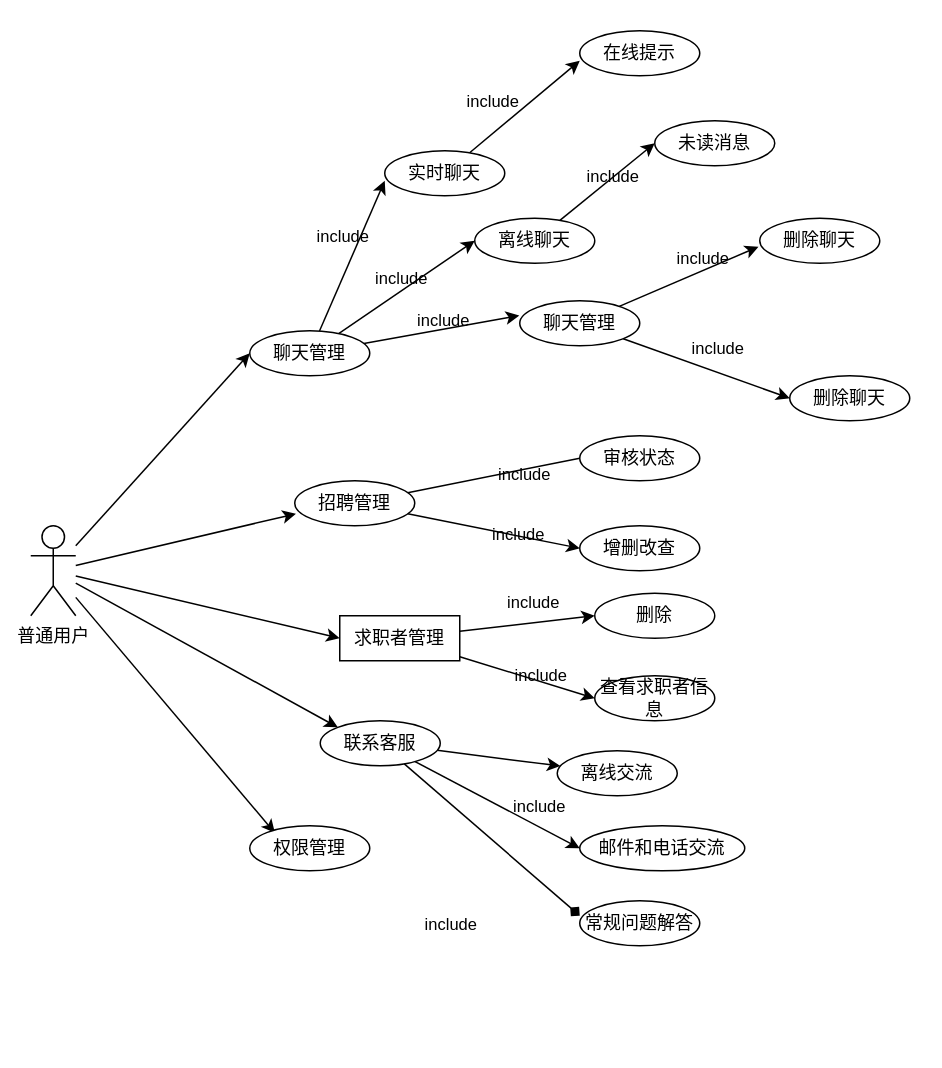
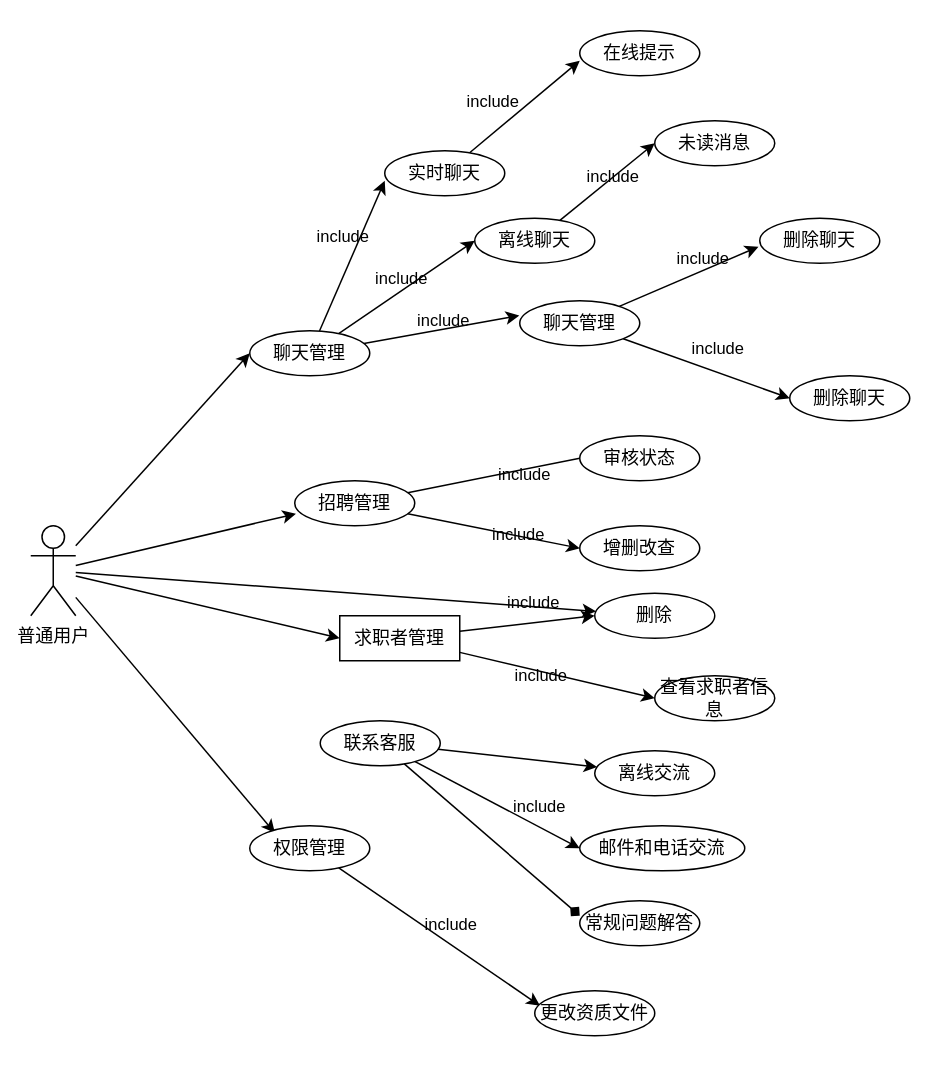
  <mxCell id="0" />
  <mxCell id="1" parent="0" />
  <mxCell id="2" style="edgeStyle=none;html=1;entryX=0;entryY=0.5;entryDx=0;entryDy=0;labelBackgroundColor=none;" parent="1" source="7" target="11" edge="1"><mxGeometry relative="1" as="geometry" /></mxCell>
  <mxCell id="3" style="edgeStyle=none;html=1;entryX=0.01;entryY=0.733;entryDx=0;entryDy=0;labelBackgroundColor=none;entryPerimeter=0;" parent="1" source="7" target="50" edge="1"><mxGeometry relative="1" as="geometry"><mxPoint x="226" y="350" as="targetPoint" /></mxGeometry></mxCell>
  <mxCell id="4" style="edgeStyle=none;html=1;entryX=0;entryY=0.5;entryDx=0;entryDy=0;labelBackgroundColor=none;" parent="1" source="7" target="14" edge="1"><mxGeometry relative="1" as="geometry" /></mxCell>
- <mxCell id="5" style="edgeStyle=none;html=1;entryX=0;entryY=0;entryDx=0;entryDy=0;" parent="1" source="7" target="18" edge="1"><mxGeometry relative="1" as="geometry" /></mxCell>
+ <mxCell id="5" style="edgeStyle=none;html=1;" parent="1" source="7" target="37" edge="1"><mxGeometry relative="1" as="geometry" /></mxCell>
  <mxCell id="6" style="edgeStyle=none;html=1;entryX=0.21;entryY=0.16;entryDx=0;entryDy=0;entryPerimeter=0;" parent="1" source="7" target="20" edge="1"><mxGeometry relative="1" as="geometry" /></mxCell>
  <mxCell id="7" value="普通用户" style="shape=umlActor;verticalLabelPosition=bottom;verticalAlign=top;html=1;outlineConnect=0;labelBackgroundColor=none;" parent="1" vertex="1"><mxGeometry x="20" y="350" width="30" height="60" as="geometry" /></mxCell>
  <mxCell id="8" style="edgeStyle=none;html=1;entryX=0;entryY=0.667;entryDx=0;entryDy=0;entryPerimeter=0;labelBackgroundColor=none;" parent="1" source="11" target="22" edge="1"><mxGeometry relative="1" as="geometry" /></mxCell>
  <mxCell id="9" style="edgeStyle=none;html=1;entryX=0;entryY=0.5;entryDx=0;entryDy=0;labelBackgroundColor=none;" parent="1" source="11" target="24" edge="1"><mxGeometry relative="1" as="geometry" /></mxCell>
  <mxCell id="10" style="edgeStyle=none;html=1;entryX=-0.004;entryY=0.329;entryDx=0;entryDy=0;entryPerimeter=0;labelBackgroundColor=none;" parent="1" source="11" target="27" edge="1"><mxGeometry relative="1" as="geometry" /></mxCell>
  <mxCell id="11" value="聊天管理" style="ellipse;whiteSpace=wrap;html=1;labelBackgroundColor=none;" parent="1" vertex="1"><mxGeometry x="166" y="220" width="80" height="30" as="geometry" /></mxCell>
  <mxCell id="12" style="edgeStyle=none;html=1;entryX=0;entryY=0.5;entryDx=0;entryDy=0;labelBackgroundColor=none;" parent="1" source="14" target="37" edge="1"><mxGeometry relative="1" as="geometry" /></mxCell>
  <mxCell id="13" style="edgeStyle=none;html=1;entryX=0;entryY=0.5;entryDx=0;entryDy=0;labelBackgroundColor=none;" parent="1" source="14" target="38" edge="1"><mxGeometry relative="1" as="geometry" /></mxCell>
  <mxCell id="14" value="求职者管理" style="whiteSpace=wrap;html=1;labelBackgroundColor=none;rounded=0;" parent="1" vertex="1"><mxGeometry x="226" y="410" width="80" height="30" as="geometry" /></mxCell>
  <mxCell id="15" style="edgeStyle=none;html=1;" parent="1" source="18" target="41" edge="1"><mxGeometry relative="1" as="geometry" /></mxCell>
  <mxCell id="16" style="edgeStyle=none;html=1;entryX=0;entryY=0.5;entryDx=0;entryDy=0;" parent="1" source="18" target="42" edge="1"><mxGeometry relative="1" as="geometry" /></mxCell>
  <mxCell id="17" style="edgeStyle=none;html=1;entryX=0;entryY=0.333;entryDx=0;entryDy=0;entryPerimeter=0;endArrow=diamond;" parent="1" source="18" target="43" edge="1"><mxGeometry relative="1" as="geometry" /></mxCell>
  <mxCell id="18" value="联系客服" style="ellipse;whiteSpace=wrap;html=1;labelBackgroundColor=none;" parent="1" vertex="1"><mxGeometry x="213" y="480" width="80" height="30" as="geometry" /></mxCell>
+ <mxCell id="19" style="edgeStyle=none;html=1;entryX=0.044;entryY=0.332;entryDx=0;entryDy=0;entryPerimeter=0;" parent="1" source="20" target="44" edge="1"><mxGeometry relative="1" as="geometry" /></mxCell>
  <mxCell id="20" value="权限管理" style="ellipse;whiteSpace=wrap;html=1;labelBackgroundColor=none;" parent="1" vertex="1"><mxGeometry x="166" y="550" width="80" height="30" as="geometry" /></mxCell>
  <mxCell id="21" style="edgeStyle=none;html=1;entryX=0;entryY=0.667;entryDx=0;entryDy=0;entryPerimeter=0;labelBackgroundColor=none;" parent="1" source="22" target="32" edge="1"><mxGeometry relative="1" as="geometry" /></mxCell>
  <mxCell id="22" value="实时聊天" style="ellipse;whiteSpace=wrap;html=1;labelBackgroundColor=none;" parent="1" vertex="1"><mxGeometry x="256" y="100" width="80" height="30" as="geometry" /></mxCell>
  <mxCell id="23" style="edgeStyle=none;html=1;entryX=0;entryY=0.5;entryDx=0;entryDy=0;labelBackgroundColor=none;" parent="1" source="24" target="31" edge="1"><mxGeometry relative="1" as="geometry" /></mxCell>
  <mxCell id="24" value="离线聊天" style="ellipse;whiteSpace=wrap;html=1;labelBackgroundColor=none;" parent="1" vertex="1"><mxGeometry x="316" y="145" width="80" height="30" as="geometry" /></mxCell>
  <mxCell id="25" style="edgeStyle=none;html=1;entryX=-0.011;entryY=0.633;entryDx=0;entryDy=0;entryPerimeter=0;labelBackgroundColor=none;" parent="1" source="27" target="35" edge="1"><mxGeometry relative="1" as="geometry" /></mxCell>
  <mxCell id="26" style="edgeStyle=none;html=1;entryX=0;entryY=0.5;entryDx=0;entryDy=0;labelBackgroundColor=none;" parent="1" source="27" target="39" edge="1"><mxGeometry relative="1" as="geometry" /></mxCell>
  <mxCell id="27" value="聊天管理" style="ellipse;whiteSpace=wrap;html=1;labelBackgroundColor=none;" parent="1" vertex="1"><mxGeometry x="346" y="200" width="80" height="30" as="geometry" /></mxCell>
  <mxCell id="28" value="include" style="edgeLabel;resizable=0;html=1;align=center;verticalAlign=middle;labelBackgroundColor=none;" parent="1" connectable="0" vertex="1"><mxGeometry x="226" y="159.999" as="geometry"><mxPoint x="1" y="-3" as="offset" /></mxGeometry></mxCell>
  <mxCell id="29" value="include" style="edgeLabel;resizable=0;html=1;align=center;verticalAlign=middle;labelBackgroundColor=none;" parent="1" connectable="0" vertex="1"><mxGeometry x="266" y="184.999" as="geometry" /></mxCell>
  <mxCell id="30" value="include" style="edgeLabel;resizable=0;html=1;align=center;verticalAlign=middle;labelBackgroundColor=none;" parent="1" connectable="0" vertex="1"><mxGeometry x="296" y="214.999" as="geometry"><mxPoint x="-2" y="-2" as="offset" /></mxGeometry></mxCell>
  <mxCell id="31" value="未读消息" style="ellipse;whiteSpace=wrap;html=1;labelBackgroundColor=none;" parent="1" vertex="1"><mxGeometry x="436" y="80" width="80" height="30" as="geometry" /></mxCell>
  <mxCell id="32" value="在线提示" style="ellipse;whiteSpace=wrap;html=1;labelBackgroundColor=none;" parent="1" vertex="1"><mxGeometry x="386" y="20" width="80" height="30" as="geometry" /></mxCell>
  <mxCell id="33" value="include" style="edgeLabel;resizable=0;html=1;align=center;verticalAlign=middle;labelBackgroundColor=none;" parent="1" connectable="0" vertex="1"><mxGeometry x="326" y="69.999" as="geometry"><mxPoint x="1" y="-3" as="offset" /></mxGeometry></mxCell>
  <mxCell id="34" value="include" style="edgeLabel;resizable=0;html=1;align=center;verticalAlign=middle;labelBackgroundColor=none;" parent="1" connectable="0" vertex="1"><mxGeometry x="406" y="119.999" as="geometry"><mxPoint x="1" y="-3" as="offset" /></mxGeometry></mxCell>
  <mxCell id="35" value="删除聊天" style="ellipse;whiteSpace=wrap;html=1;labelBackgroundColor=none;" parent="1" vertex="1"><mxGeometry x="506" y="145" width="80" height="30" as="geometry" /></mxCell>
  <mxCell id="36" value="include" style="edgeLabel;resizable=0;html=1;align=center;verticalAlign=middle;labelBackgroundColor=none;" parent="1" connectable="0" vertex="1"><mxGeometry x="466" y="174.999" as="geometry"><mxPoint x="1" y="-3" as="offset" /></mxGeometry></mxCell>
  <mxCell id="37" value="删除" style="ellipse;whiteSpace=wrap;html=1;labelBackgroundColor=none;" parent="1" vertex="1"><mxGeometry x="396" y="395" width="80" height="30" as="geometry" /></mxCell>
- <mxCell id="38" value="查看求职者信息" style="ellipse;whiteSpace=wrap;html=1;labelBackgroundColor=none;" parent="1" vertex="1"><mxGeometry x="396" y="450" width="80" height="30" as="geometry" /></mxCell>
+ <mxCell id="38" value="查看求职者信息" style="ellipse;whiteSpace=wrap;html=1;labelBackgroundColor=none;" parent="1" vertex="1"><mxGeometry x="436" y="450" width="80" height="30" as="geometry" /></mxCell>
  <mxCell id="39" value="删除聊天" style="ellipse;whiteSpace=wrap;html=1;labelBackgroundColor=none;" parent="1" vertex="1"><mxGeometry x="526" y="250" width="80" height="30" as="geometry" /></mxCell>
  <mxCell id="40" value="include" style="edgeLabel;resizable=0;html=1;align=center;verticalAlign=middle;labelBackgroundColor=none;" parent="1" connectable="0" vertex="1"><mxGeometry x="476" y="234.999" as="geometry"><mxPoint x="1" y="-3" as="offset" /></mxGeometry></mxCell>
- <mxCell id="41" value="离线交流" style="ellipse;whiteSpace=wrap;html=1;labelBackgroundColor=none;" parent="1" vertex="1"><mxGeometry x="371" y="500" width="80" height="30" as="geometry" /></mxCell>
+ <mxCell id="41" value="离线交流" style="ellipse;whiteSpace=wrap;html=1;labelBackgroundColor=none;" parent="1" vertex="1"><mxGeometry x="396" y="500" width="80" height="30" as="geometry" /></mxCell>
  <mxCell id="42" value="邮件和电话交流" style="ellipse;whiteSpace=wrap;html=1;labelBackgroundColor=none;" parent="1" vertex="1"><mxGeometry x="386" y="550" width="110" height="30" as="geometry" /></mxCell>
  <mxCell id="43" value="常规问题解答" style="ellipse;whiteSpace=wrap;html=1;labelBackgroundColor=none;" parent="1" vertex="1"><mxGeometry x="386" y="600" width="80" height="30" as="geometry" /></mxCell>
+ <mxCell id="44" value="更改资质文件" style="ellipse;whiteSpace=wrap;html=1;labelBackgroundColor=none;" parent="1" vertex="1"><mxGeometry x="356" y="660" width="80" height="30" as="geometry" /></mxCell>
  <mxCell id="45" value="include" style="edgeLabel;resizable=0;html=1;align=center;verticalAlign=middle;labelBackgroundColor=none;" parent="1" connectable="0" vertex="1"><mxGeometry x="359.004" y="449.996" as="geometry" /></mxCell>
  <mxCell id="46" value="include" style="edgeLabel;resizable=0;html=1;align=center;verticalAlign=middle;labelBackgroundColor=none;" parent="1" connectable="0" vertex="1"><mxGeometry x="416.004" y="424.996" as="geometry"><mxPoint x="-58" y="112" as="offset" /></mxGeometry></mxCell>
  <mxCell id="47" value="include" style="edgeLabel;resizable=0;html=1;align=center;verticalAlign=middle;labelBackgroundColor=none;" parent="1" connectable="0" vertex="1"><mxGeometry x="456.004" y="429.996" as="geometry"><mxPoint x="-157" y="186" as="offset" /></mxGeometry></mxCell>
  <mxCell id="48" style="edgeStyle=none;html=1;entryX=0;entryY=0.5;entryDx=0;entryDy=0;endArrow=none;" parent="1" source="50" target="51" edge="1"><mxGeometry relative="1" as="geometry" /></mxCell>
  <mxCell id="49" style="edgeStyle=none;html=1;entryX=0;entryY=0.5;entryDx=0;entryDy=0;" parent="1" source="50" target="52" edge="1"><mxGeometry relative="1" as="geometry" /></mxCell>
  <mxCell id="50" value="招聘管理" style="ellipse;whiteSpace=wrap;html=1;labelBackgroundColor=none;" parent="1" vertex="1"><mxGeometry x="196" y="320" width="80" height="30" as="geometry" /></mxCell>
  <mxCell id="51" value="审核状态" style="ellipse;whiteSpace=wrap;html=1;labelBackgroundColor=none;" parent="1" vertex="1"><mxGeometry x="386" y="290" width="80" height="30" as="geometry" /></mxCell>
  <mxCell id="52" value="增删改查" style="ellipse;whiteSpace=wrap;html=1;labelBackgroundColor=none;" parent="1" vertex="1"><mxGeometry x="386" y="350" width="80" height="30" as="geometry" /></mxCell>
  <mxCell id="53" value="include" style="edgeLabel;resizable=0;html=1;align=center;verticalAlign=middle;labelBackgroundColor=none;" parent="1" connectable="0" vertex="1"><mxGeometry x="376" y="254.999" as="geometry"><mxPoint x="-28" y="61" as="offset" /></mxGeometry></mxCell>
  <mxCell id="54" value="include" style="edgeLabel;resizable=0;html=1;align=center;verticalAlign=middle;labelBackgroundColor=none;" parent="1" connectable="0" vertex="1"><mxGeometry x="386" y="274.999" as="geometry"><mxPoint x="-42" y="81" as="offset" /></mxGeometry></mxCell>
  <mxCell id="55" value="include" style="edgeLabel;resizable=0;html=1;align=center;verticalAlign=middle;labelBackgroundColor=none;" parent="1" connectable="0" vertex="1"><mxGeometry x="396" y="319.999" as="geometry"><mxPoint x="-42" y="81" as="offset" /></mxGeometry></mxCell>
